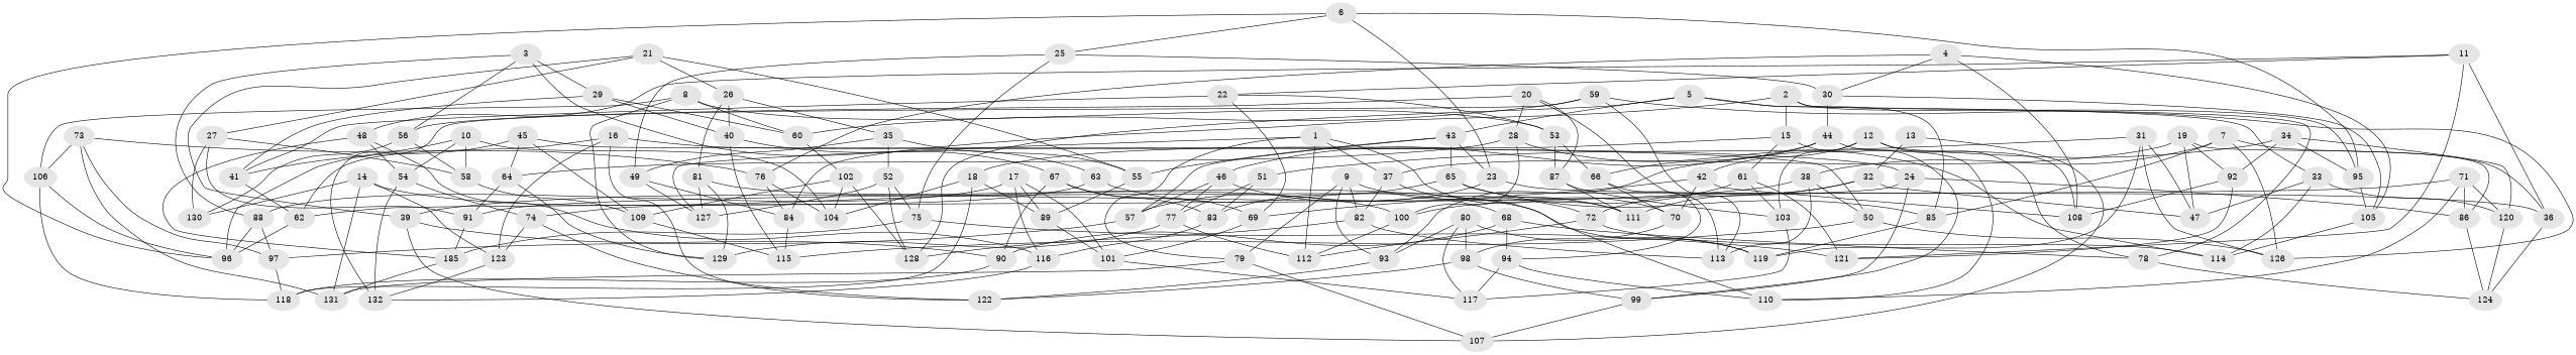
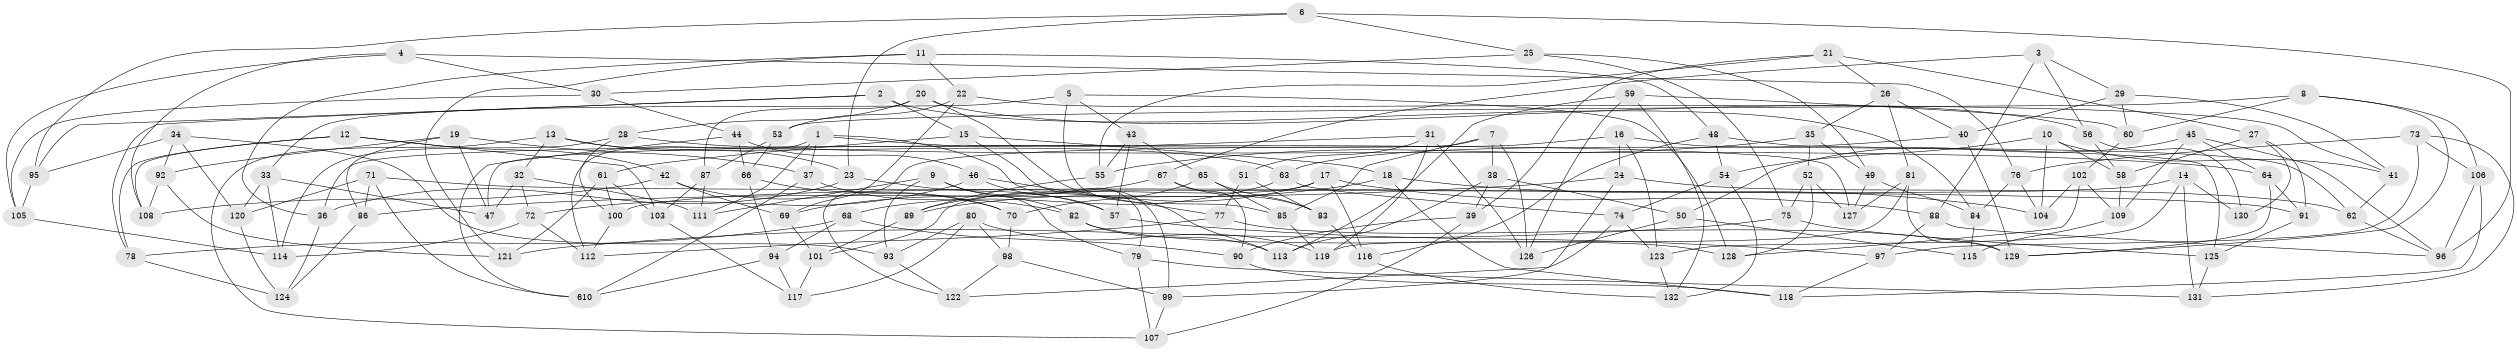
  graph {
    node [color=gray90 style=filled]
    1
    37
    111
    112
    127
    79
    82
-   110
+   110 [label=610]
    2
    15
    78
    84
    95
    18
    61
    99
    124
    115
    105
    3
    29
    56
    67
    88
    60
    41
    40
    58
    130
    69
    90
    83
    96
    97
    4
    30
    76
    108
    44
    104
    114
    5
    33
    43
    85
    128
    47
    120
    55
    57
    65
    119
    6
    23
    25
    36
    49
    75
    7
    38
    126
    113
    39
    50
    8
    53
    106
    129
    87
    66
    102
    118
    9
    93
    107
    131
    122
    10
    54
    62
    74
    132
    109
    11
    22
    48
    121
    116
-   125 [label=185]
+   125
    12
    42
    103
    70
    117
    13
    32
    63
    72
    68
    14
    100
    123
    89
    16
    24
    86
    17
    101
    19
    92
    20
    28
    64
    21
    26
    27
    35
    81
    91
    52
    46
    31
    51
    77
    34
    98
    94
    45
    59
    71
    73
    80
    1 -- 37
    1 -- 111
    1 -- 112
    1 -- 127
    1 -- 79
    37 -- 82
    37 -- 110
    79 -- 107
    79 -- 131
    82 -- 128
    82 -- 113
    2 -- 15
    2 -- 78
    2 -- 84
    2 -- 95
    15 -- 18
    15 -- 61
    15 -- 99
    78 -- 124
    84 -- 115
    95 -- 105
    18 -- 104
    18 -- 118
    18 -- 89
    61 -- 121
    61 -- 103
    61 -- 100
    99 -- 107
    105 -- 114
    3 -- 29
    3 -- 56
    3 -- 67
    3 -- 88
    29 -- 60
    29 -- 41
    29 -- 40
    56 -- 58
    56 -- 130
    67 -- 69
    67 -- 90
    67 -- 83
    88 -- 96
    88 -- 97
    60 -- 102
    41 -- 62
-   40 -- 115
+   40 -- 129
    40 -- 63
    58 -- 109
    69 -- 101
    90 -- 118
    83 -- 116
    97 -- 118
    4 -- 105
    4 -- 30
    4 -- 76
    4 -- 108
    30 -- 105
    30 -- 44
    76 -- 84
    76 -- 104
    44 -- 110
    44 -- 66
    44 -- 46
    5 -- 33
    5 -- 43
    5 -- 85
    5 -- 128
    33 -- 114
    33 -- 47
    33 -- 120
    43 -- 55
    43 -- 57
    43 -- 65
    85 -- 119
    120 -- 124
    55 -- 89
    57 -- 97
    65 -- 83
    65 -- 85
    65 -- 70
    6 -- 95
    6 -- 96
    6 -- 23
    6 -- 25
    23 -- 57
    23 -- 36
    25 -- 30
    25 -- 49
    25 -- 75
    36 -- 124
    49 -- 127
    49 -- 84
    75 -- 121
    75 -- 125
    7 -- 85
    7 -- 36
    7 -- 38
    7 -- 126
    38 -- 113
    38 -- 39
    38 -- 50
    39 -- 90
    39 -- 107
    50 -- 115
    50 -- 126
    8 -- 60
    8 -- 53
    8 -- 106
    8 -- 129
    53 -- 87
    53 -- 66
    106 -- 96
    106 -- 118
    87 -- 111
    87 -- 103
    66 -- 70
    66 -- 94
    102 -- 104
    102 -- 128
    102 -- 109
    9 -- 111
    9 -- 79
    9 -- 82
    9 -- 93
    93 -- 122
    10 -- 41
    10 -- 58
    10 -- 104
    10 -- 54
    54 -- 74
    54 -- 132
    62 -- 96
    74 -- 122
    74 -- 123
    109 -- 115
    11 -- 36
    11 -- 22
    11 -- 48
    11 -- 121
    22 -- 41
    22 -- 69
    22 -- 53
    48 -- 54
    48 -- 116
    48 -- 125
    116 -- 132
    125 -- 131
    12 -- 78
    12 -- 108
    12 -- 42
    12 -- 103
    42 -- 69
    42 -- 108
    42 -- 70
    103 -- 117
    70 -- 98
-   43 -- 23
+   13 -- 23
    13 -- 107
    13 -- 32
+   13 -- 63
    32 -- 111
    32 -- 47
    32 -- 72
    63 -- 74
    63 -- 68
    72 -- 112
    72 -- 114
    68 -- 78
    68 -- 90
    68 -- 94
    14 -- 130
    14 -- 131
    14 -- 100
    14 -- 123
    100 -- 112
    123 -- 132
    89 -- 101
    16 -- 122
    16 -- 62
    16 -- 123
    16 -- 24
    24 -- 99
    24 -- 62
    24 -- 86
    86 -- 124
    17 -- 88
    17 -- 116
    17 -- 89
    17 -- 101
    101 -- 117
    19 -- 37
    19 -- 47
    19 -- 86
    19 -- 92
    92 -- 108
    92 -- 121
    20 -- 56
    20 -- 113
    20 -- 87
    20 -- 28
    28 -- 114
    28 -- 100
    28 -- 64
    64 -- 129
    64 -- 91
    21 -- 55
    21 -- 39
    21 -- 26
    21 -- 27
    26 -- 40
    26 -- 35
    26 -- 81
    27 -- 58
    27 -- 130
    27 -- 91
    35 -- 55
    35 -- 49
    35 -- 52
    81 -- 127
    81 -- 119
    81 -- 129
    91 -- 125
    52 -- 127
    52 -- 128
    52 -- 75
    46 -- 57
    46 -- 72
    46 -- 77
    31 -- 47
    31 -- 119
    31 -- 126
    31 -- 51
    51 -- 83
    51 -- 77
    77 -- 112
    77 -- 129
    34 -- 95
    34 -- 120
    34 -- 93
    34 -- 92
    98 -- 99
    98 -- 122
    94 -- 110
    94 -- 117
    45 -- 96
    45 -- 50
    45 -- 109
    45 -- 64
    59 -- 60
    59 -- 126
    59 -- 113
    59 -- 132
    71 -- 110
    71 -- 120
    71 -- 86
    71 -- 91
    73 -- 97
    73 -- 76
    73 -- 106
    73 -- 131
    80 -- 119
    80 -- 93
    80 -- 117
    80 -- 98
  }
